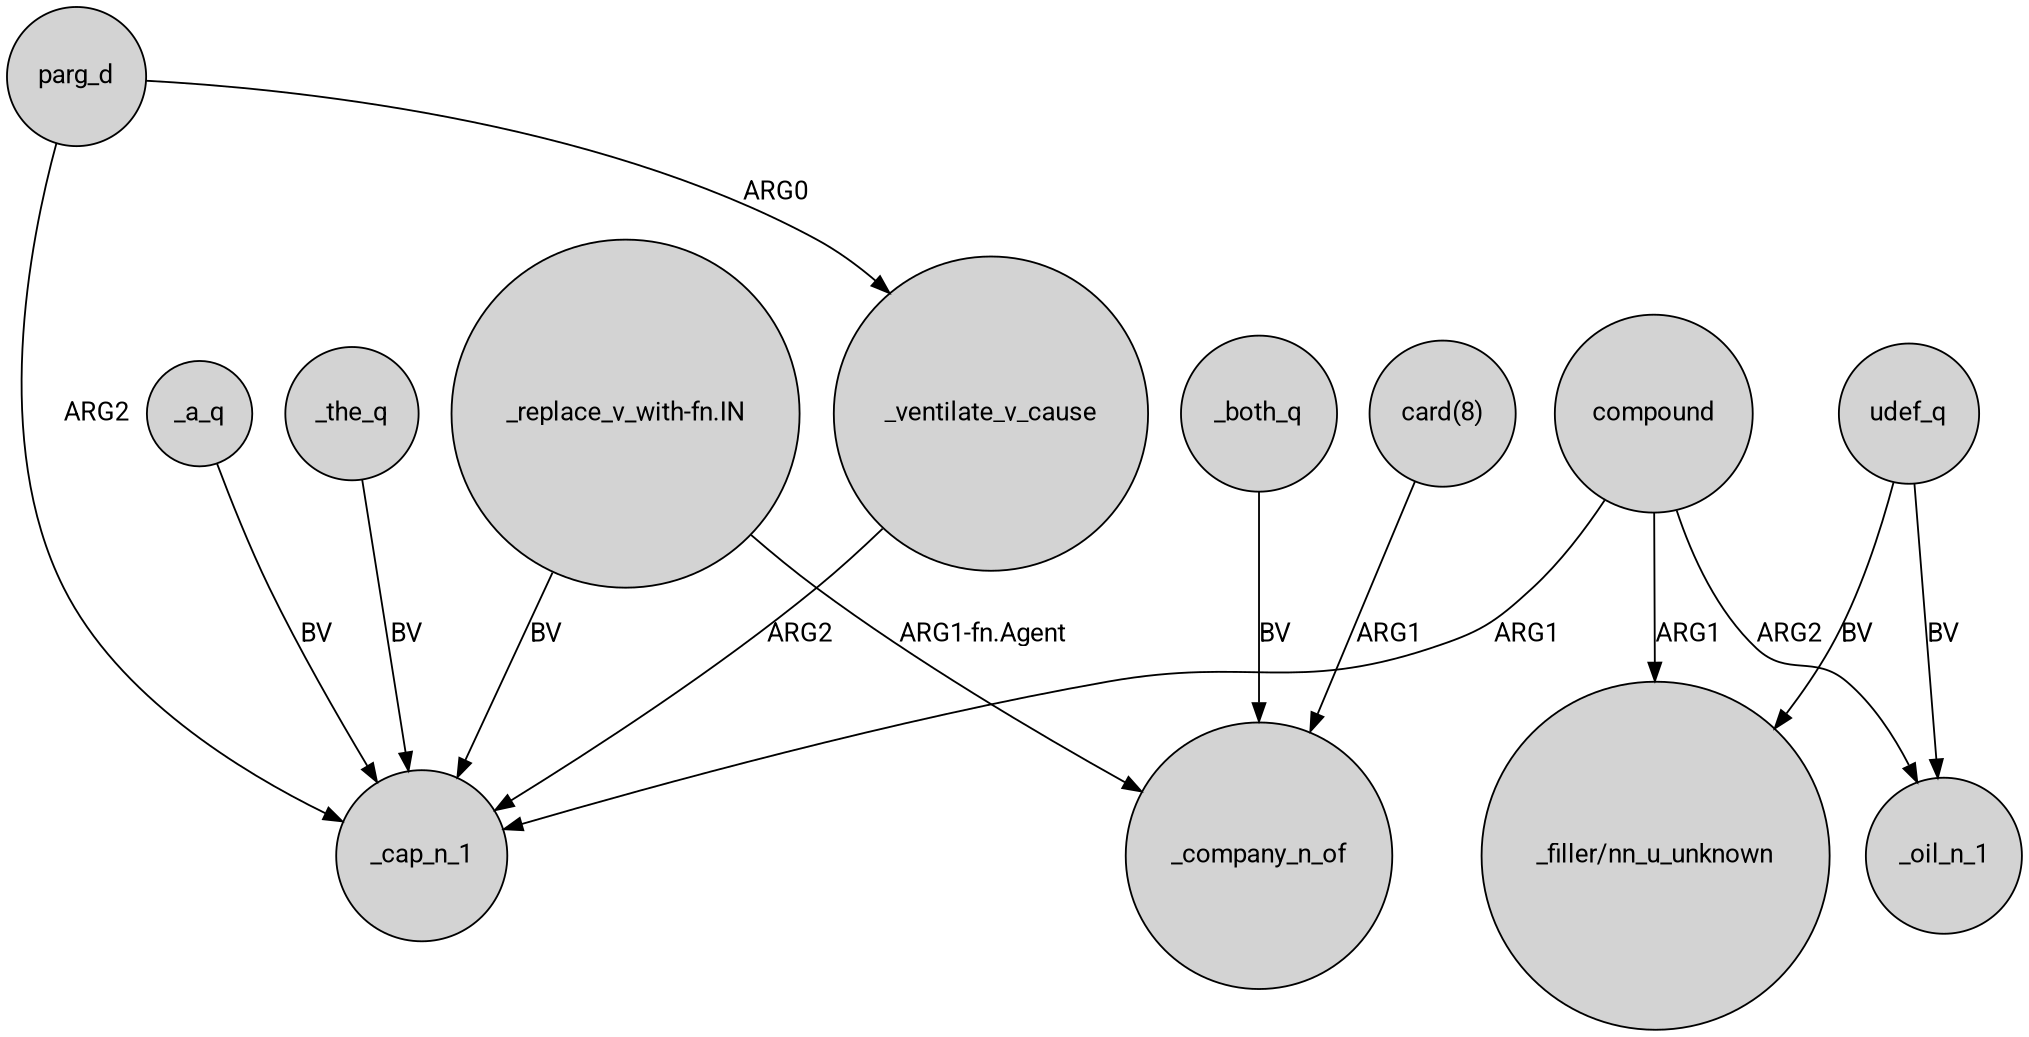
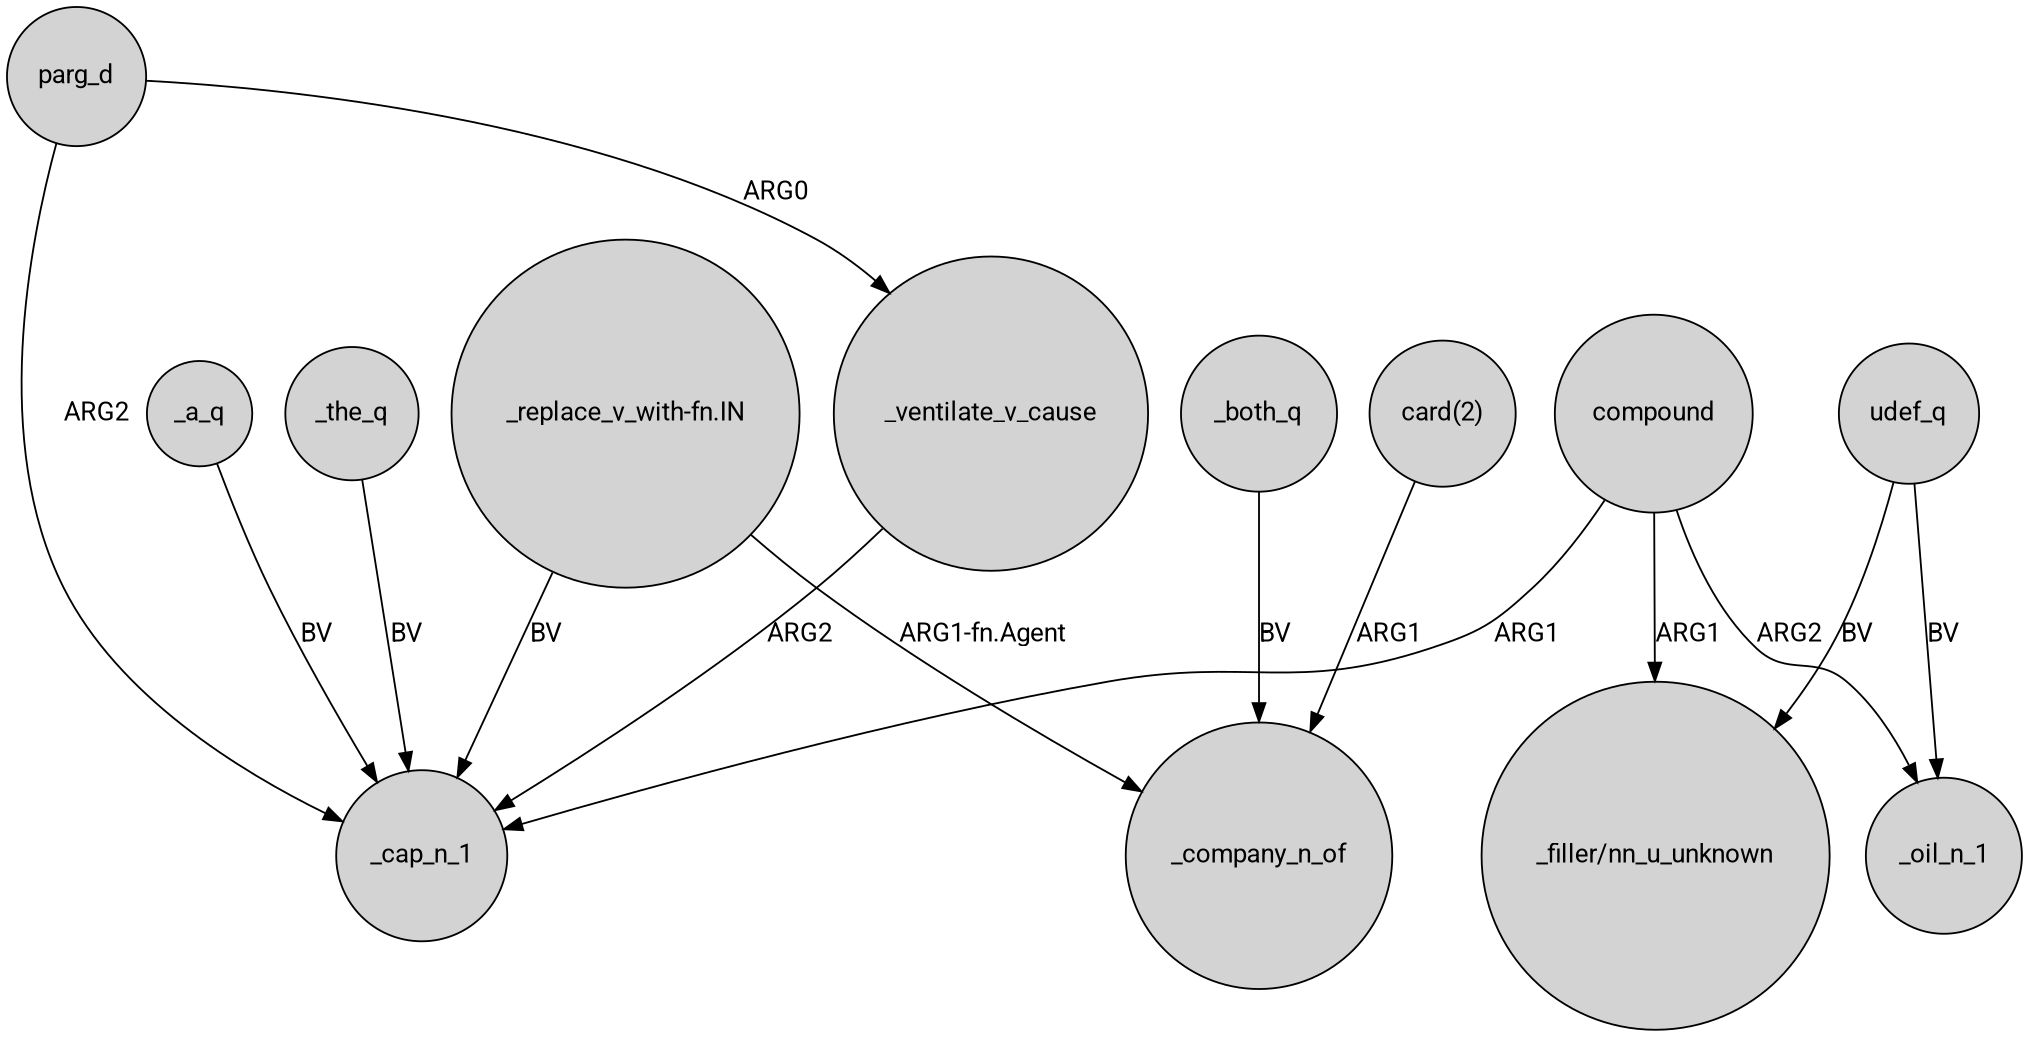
  digraph {
    fontname=Roboto
    node [fontname=Roboto shape=circle style=filled]
    edge [fontname=Roboto]
    _the_q
    _cap_n_1
    _both_q
    _company_n_of
    parg_d
    _ventilate_v_cause
    "_replace_v_with-fn.IN"
    _a_q
    compound
    "_filler/nn_u_unknown"
    _oil_n_1
    udef_q
-   "card(2)" [label="card(8)"]
+   "card(2)"
    _the_q -> _cap_n_1 [label=BV]
    _both_q -> _company_n_of [label=BV]
    parg_d -> _cap_n_1 [label=ARG2]
    parg_d -> _ventilate_v_cause [label=ARG0]
    _ventilate_v_cause -> _cap_n_1 [label=ARG2]
    "_replace_v_with-fn.IN" -> _cap_n_1 [label=BV]
    "_replace_v_with-fn.IN" -> _company_n_of [label="ARG1-fn.Agent"]
    _a_q -> _cap_n_1 [label=BV]
    compound -> _cap_n_1 [label=ARG1]
    compound -> "_filler/nn_u_unknown" [label=ARG1]
    compound -> _oil_n_1 [label=ARG2]
    udef_q -> "_filler/nn_u_unknown" [label=BV]
    udef_q -> _oil_n_1 [label=BV]
    "card(2)" -> _company_n_of [label=ARG1]
  }
